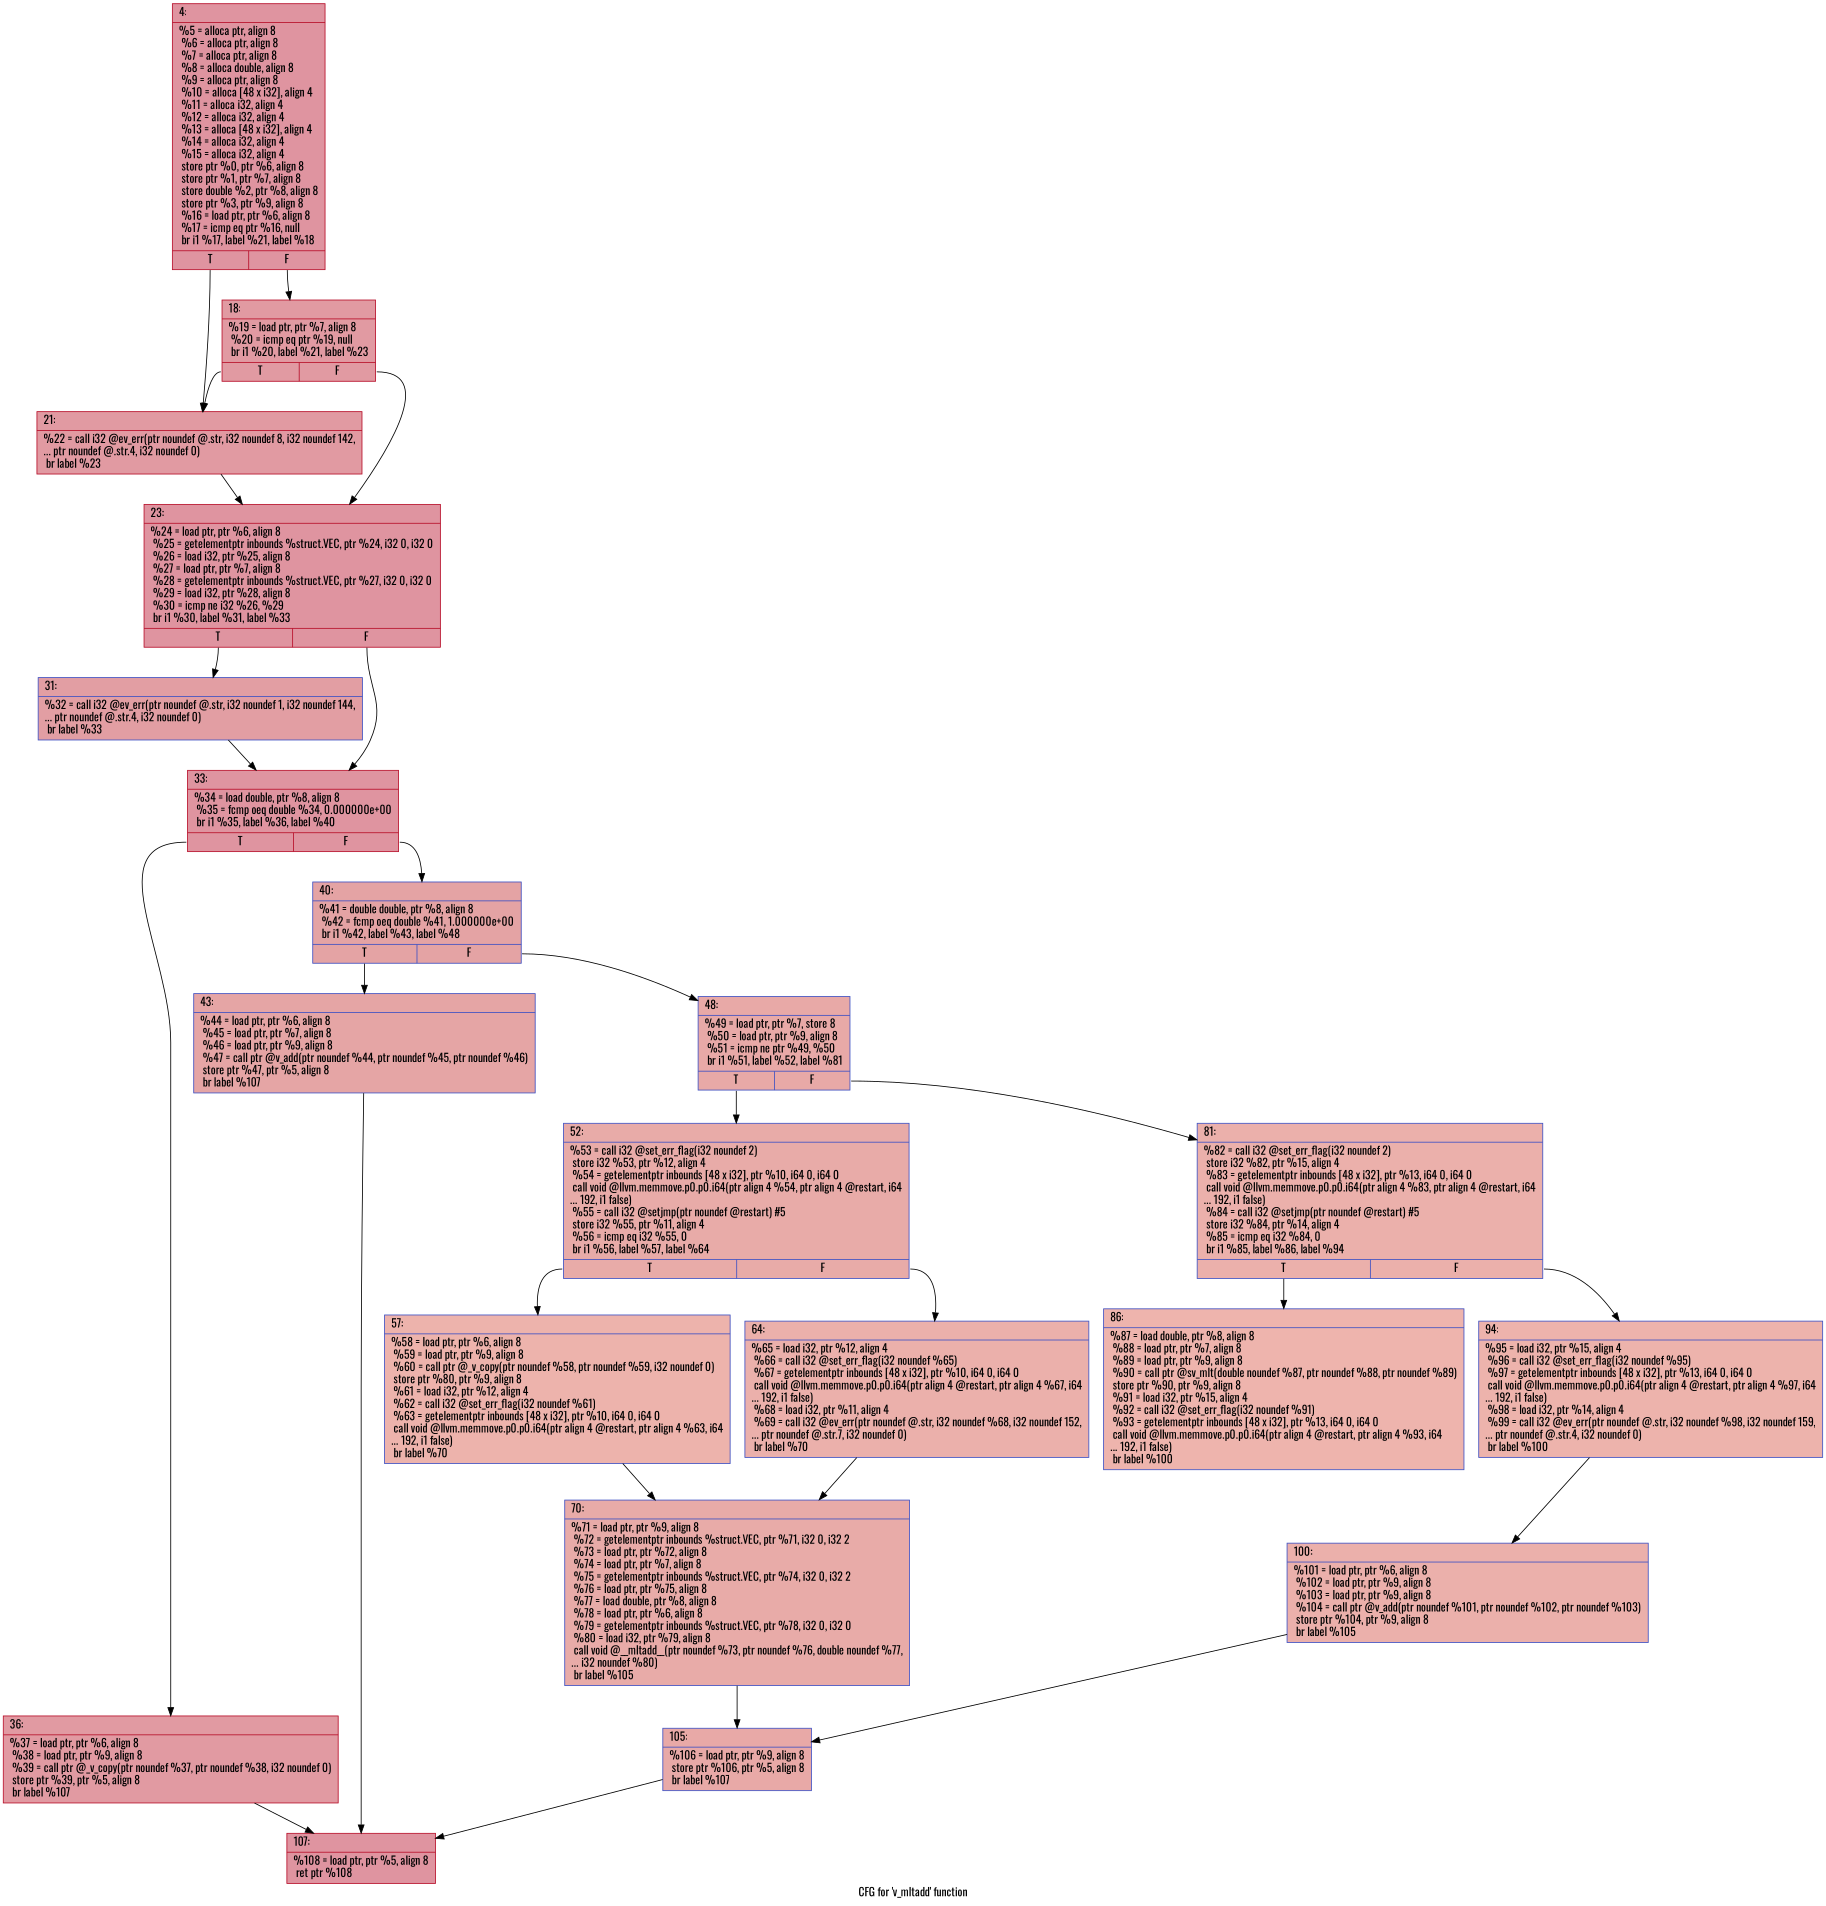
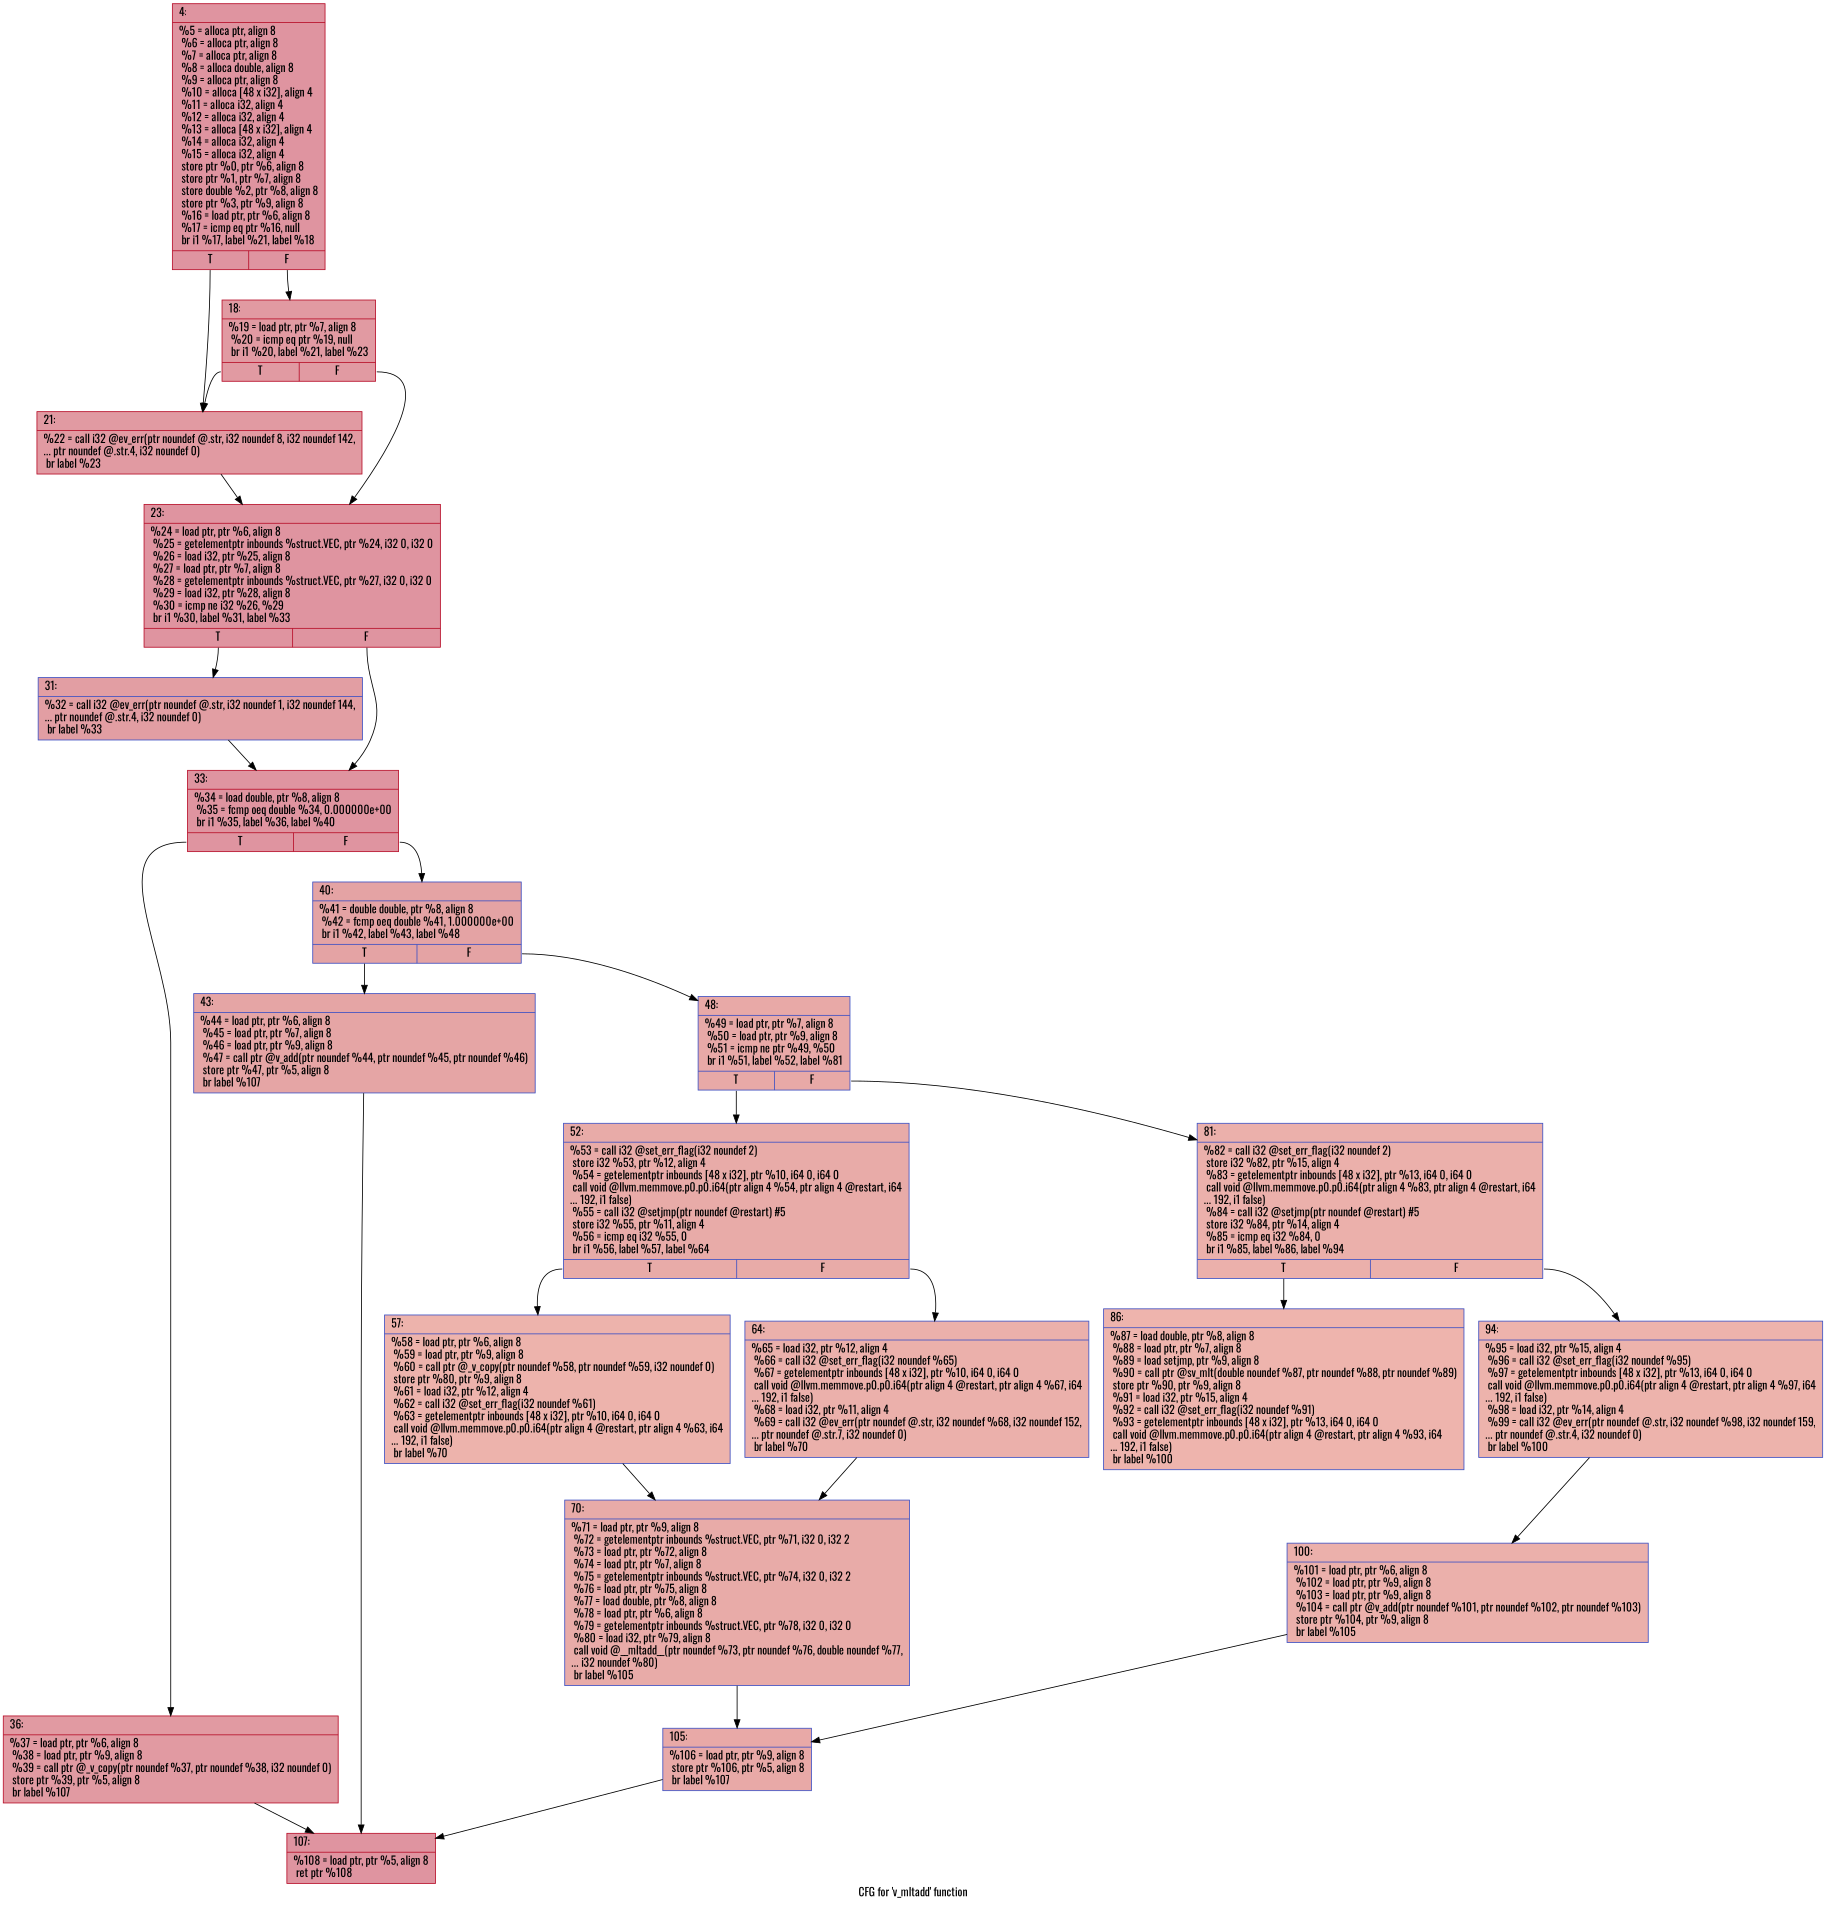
  digraph {
    fontname=Oswald
    label="CFG for 'v_mltadd' function"
    node [color="#3d50c3ff" fillcolor="#b70d2870" fontname=Oswald shape=record style=filled]
    edge [fontname=Oswald]
    n1 [color="#b70d28ff" label="{4:\l|  %5 = alloca ptr, align 8\l  %6 = alloca ptr, align 8\l  %7 = alloca ptr, align 8\l  %8 = alloca double, align 8\l  %9 = alloca ptr, align 8\l  %10 = alloca [48 x i32], align 4\l  %11 = alloca i32, align 4\l  %12 = alloca i32, align 4\l  %13 = alloca [48 x i32], align 4\l  %14 = alloca i32, align 4\l  %15 = alloca i32, align 4\l  store ptr %0, ptr %6, align 8\l  store ptr %1, ptr %7, align 8\l  store double %2, ptr %8, align 8\l  store ptr %3, ptr %9, align 8\l  %16 = load ptr, ptr %6, align 8\l  %17 = icmp eq ptr %16, null\l  br i1 %17, label %21, label %18\l|{<s0>T|<s1>F}}"]
    n2 [color="#b70d28ff" fillcolor="#bb1b2c70" label="{21:\l|  %22 = call i32 @ev_err(ptr noundef @.str, i32 noundef 8, i32 noundef 142,\l... ptr noundef @.str.4, i32 noundef 0)\l  br label %23\l}"]
    n3 [color="#b70d28ff" fillcolor="#bb1b2c70" label="{18:\l|  %19 = load ptr, ptr %7, align 8\l  %20 = icmp eq ptr %19, null\l  br i1 %20, label %21, label %23\l|{<s0>T|<s1>F}}"]
    n4 [color="#b70d28ff" label="{23:\l|  %24 = load ptr, ptr %6, align 8\l  %25 = getelementptr inbounds %struct.VEC, ptr %24, i32 0, i32 0\l  %26 = load i32, ptr %25, align 8\l  %27 = load ptr, ptr %7, align 8\l  %28 = getelementptr inbounds %struct.VEC, ptr %27, i32 0, i32 0\l  %29 = load i32, ptr %28, align 8\l  %30 = icmp ne i32 %26, %29\l  br i1 %30, label %31, label %33\l|{<s0>T|<s1>F}}"]
    n5 [fillcolor="#be242e70" label="{31:\l|  %32 = call i32 @ev_err(ptr noundef @.str, i32 noundef 1, i32 noundef 144,\l... ptr noundef @.str.4, i32 noundef 0)\l  br label %33\l}"]
    n6 [color="#b70d28ff" label="{33:\l|  %34 = load double, ptr %8, align 8\l  %35 = fcmp oeq double %34, 0.000000e+00\l  br i1 %35, label %36, label %40\l|{<s0>T|<s1>F}}"]
    n7 [color="#b70d28ff" fillcolor="#bb1b2c70" label="{36:\l|  %37 = load ptr, ptr %6, align 8\l  %38 = load ptr, ptr %9, align 8\l  %39 = call ptr @_v_copy(ptr noundef %37, ptr noundef %38, i32 noundef 0)\l  store ptr %39, ptr %5, align 8\l  br label %107\l}"]
    n8 [fillcolor="#c32e3170" label="{40:\l|  %41 = double double, ptr %8, align 8\l  %42 = fcmp oeq double %41, 1.000000e+00\l  br i1 %42, label %43, label %48\l|{<s0>T|<s1>F}}"]
    n9 [color="#b70d28ff" label="{107:\l|  %108 = load ptr, ptr %5, align 8\l  ret ptr %108\l}"]
    n10 [fillcolor="#c5333470" label="{43:\l|  %44 = load ptr, ptr %6, align 8\l  %45 = load ptr, ptr %7, align 8\l  %46 = load ptr, ptr %9, align 8\l  %47 = call ptr @v_add(ptr noundef %44, ptr noundef %45, ptr noundef %46)\l  store ptr %47, ptr %5, align 8\l  br label %107\l}"]
-   n11 [fillcolor="#ca3b3770" label="{48:\l|  %49 = load ptr, ptr %7, store 8\l  %50 = load ptr, ptr %9, align 8\l  %51 = icmp ne ptr %49, %50\l  br i1 %51, label %52, label %81\l|{<s0>T|<s1>F}}"]
+   n11 [fillcolor="#ca3b3770" label="{48:\l|  %49 = load ptr, ptr %7, align 8\l  %50 = load ptr, ptr %9, align 8\l  %51 = icmp ne ptr %49, %50\l  br i1 %51, label %52, label %81\l|{<s0>T|<s1>F}}"]
    n12 [fillcolor="#cc403a70" label="{52:\l|  %53 = call i32 @set_err_flag(i32 noundef 2)\l  store i32 %53, ptr %12, align 4\l  %54 = getelementptr inbounds [48 x i32], ptr %10, i64 0, i64 0\l  call void @llvm.memmove.p0.p0.i64(ptr align 4 %54, ptr align 4 @restart, i64\l... 192, i1 false)\l  %55 = call i32 @setjmp(ptr noundef @restart) #5\l  store i32 %55, ptr %11, align 4\l  %56 = icmp eq i32 %55, 0\l  br i1 %56, label %57, label %64\l|{<s0>T|<s1>F}}"]
    n13 [fillcolor="#d24b4070" label="{81:\l|  %82 = call i32 @set_err_flag(i32 noundef 2)\l  store i32 %82, ptr %15, align 4\l  %83 = getelementptr inbounds [48 x i32], ptr %13, i64 0, i64 0\l  call void @llvm.memmove.p0.p0.i64(ptr align 4 %83, ptr align 4 @restart, i64\l... 192, i1 false)\l  %84 = call i32 @setjmp(ptr noundef @restart) #5\l  store i32 %84, ptr %14, align 4\l  %85 = icmp eq i32 %84, 0\l  br i1 %85, label %86, label %94\l|{<s0>T|<s1>F}}"]
    n14 [fillcolor="#d6524470" label="{57:\l|  %58 = load ptr, ptr %6, align 8\l  %59 = load ptr, ptr %9, align 8\l  %60 = call ptr @_v_copy(ptr noundef %58, ptr noundef %59, i32 noundef 0)\l  store ptr %80, ptr %9, align 8\l  %61 = load i32, ptr %12, align 4\l  %62 = call i32 @set_err_flag(i32 noundef %61)\l  %63 = getelementptr inbounds [48 x i32], ptr %10, i64 0, i64 0\l  call void @llvm.memmove.p0.p0.i64(ptr align 4 @restart, ptr align 4 %63, i64\l... 192, i1 false)\l  br label %70\l}"]
    n15 [fillcolor="#d24b4070" label="{64:\l|  %65 = load i32, ptr %12, align 4\l  %66 = call i32 @set_err_flag(i32 noundef %65)\l  %67 = getelementptr inbounds [48 x i32], ptr %10, i64 0, i64 0\l  call void @llvm.memmove.p0.p0.i64(ptr align 4 @restart, ptr align 4 %67, i64\l... 192, i1 false)\l  %68 = load i32, ptr %11, align 4\l  %69 = call i32 @ev_err(ptr noundef @.str, i32 noundef %68, i32 noundef 152,\l... ptr noundef @.str.7, i32 noundef 0)\l  br label %70\l}"]
-   n16 [fillcolor="#d8564670" label="{86:\l|  %87 = load double, ptr %8, align 8\l  %88 = load ptr, ptr %7, align 8\l  %89 = load ptr, ptr %9, align 8\l  %90 = call ptr @sv_mlt(double noundef %87, ptr noundef %88, ptr noundef %89)\l  store ptr %90, ptr %9, align 8\l  %91 = load i32, ptr %15, align 4\l  %92 = call i32 @set_err_flag(i32 noundef %91)\l  %93 = getelementptr inbounds [48 x i32], ptr %13, i64 0, i64 0\l  call void @llvm.memmove.p0.p0.i64(ptr align 4 @restart, ptr align 4 %93, i64\l... 192, i1 false)\l  br label %100\l}"]
+   n16 [fillcolor="#d8564670" label="{86:\l|  %87 = load double, ptr %8, align 8\l  %88 = load ptr, ptr %7, align 8\l  %89 = load setjmp, ptr %9, align 8\l  %90 = call ptr @sv_mlt(double noundef %87, ptr noundef %88, ptr noundef %89)\l  store ptr %90, ptr %9, align 8\l  %91 = load i32, ptr %15, align 4\l  %92 = call i32 @set_err_flag(i32 noundef %91)\l  %93 = getelementptr inbounds [48 x i32], ptr %13, i64 0, i64 0\l  call void @llvm.memmove.p0.p0.i64(ptr align 4 @restart, ptr align 4 %93, i64\l... 192, i1 false)\l  br label %100\l}"]
    n17 [fillcolor="#d6524470" label="{94:\l|  %95 = load i32, ptr %15, align 4\l  %96 = call i32 @set_err_flag(i32 noundef %95)\l  %97 = getelementptr inbounds [48 x i32], ptr %13, i64 0, i64 0\l  call void @llvm.memmove.p0.p0.i64(ptr align 4 @restart, ptr align 4 %97, i64\l... 192, i1 false)\l  %98 = load i32, ptr %14, align 4\l  %99 = call i32 @ev_err(ptr noundef @.str, i32 noundef %98, i32 noundef 159,\l... ptr noundef @.str.4, i32 noundef 0)\l  br label %100\l}"]
    n18 [fillcolor="#cc403a70" label="{70:\l|  %71 = load ptr, ptr %9, align 8\l  %72 = getelementptr inbounds %struct.VEC, ptr %71, i32 0, i32 2\l  %73 = load ptr, ptr %72, align 8\l  %74 = load ptr, ptr %7, align 8\l  %75 = getelementptr inbounds %struct.VEC, ptr %74, i32 0, i32 2\l  %76 = load ptr, ptr %75, align 8\l  %77 = load double, ptr %8, align 8\l  %78 = load ptr, ptr %6, align 8\l  %79 = getelementptr inbounds %struct.VEC, ptr %78, i32 0, i32 0\l  %80 = load i32, ptr %79, align 8\l  call void @__mltadd__(ptr noundef %73, ptr noundef %76, double noundef %77,\l... i32 noundef %80)\l  br label %105\l}"]
    n19 [fillcolor="#d24b4070" label="{100:\l|  %101 = load ptr, ptr %6, align 8\l  %102 = load ptr, ptr %9, align 8\l  %103 = load ptr, ptr %9, align 8\l  %104 = call ptr @v_add(ptr noundef %101, ptr noundef %102, ptr noundef %103)\l  store ptr %104, ptr %9, align 8\l  br label %105\l}"]
    n20 [fillcolor="#ca3b3770" label="{105:\l|  %106 = load ptr, ptr %9, align 8\l  store ptr %106, ptr %5, align 8\l  br label %107\l}"]
    n1 -> n2 [tailport=s0]
    n1 -> n3 [tailport=s1]
    n2 -> n4
    n3 -> n2 [tailport=s0]
    n3 -> n4 [tailport=s1]
    n4 -> n5 [tailport=s0]
    n4 -> n6 [tailport=s1]
    n5 -> n6
    n6 -> n7 [tailport=s0]
    n6 -> n8 [tailport=s1]
    n7 -> n9
    n8 -> n10 [tailport=s0]
    n8 -> n11 [tailport=s1]
    n10 -> n9
    n11 -> n12 [tailport=s0]
    n11 -> n13 [tailport=s1]
    n12 -> n14 [tailport=s0]
    n12 -> n15 [tailport=s1]
    n13 -> n16 [tailport=s0]
    n13 -> n17 [tailport=s1]
    n14 -> n18
    n15 -> n18
    n17 -> n19
    n18 -> n20
    n19 -> n20
    n20 -> n9
  }
